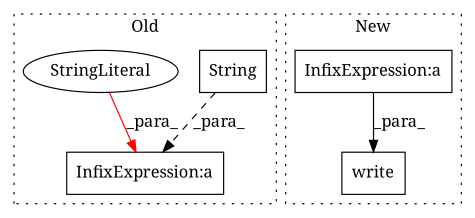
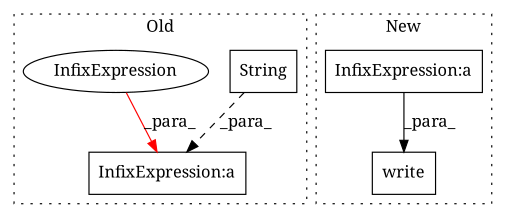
  digraph {
    fontname="Noto Serif"
    node [a=32 l=3 shape=box fontname="Noto Serif"]
    edge [color=black style=solid fontname="Noto Serif"]
    n1 [l="7,1" label=String s="5283,5304"]
    n2 [a=27 label="InfixExpression:a" s=5306]
-   n3 [a=45 label=StringLiteral s=5309 shape=ellipse]
+   n3 [a=45 label=InfixExpression s=5309 shape=ellipse]
    n4 [l="6,1" label=write s="4960,5028"]
    n5 [a=27 label="InfixExpression:a" s=5005]
    subgraph cluster_1 {
      label=Old
      style=dotted
      n1
      n2
      n3
    }
    subgraph cluster_2 {
      label=New
      style=dotted
      n4
      n5
    }
    n1 -> n2 [label=_para_ style=dashed]
    n3 -> n2 [label=_para_ color=red]
    n5 -> n4 [label=_para_]
  }
